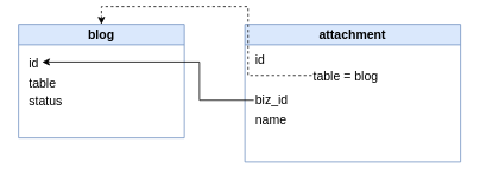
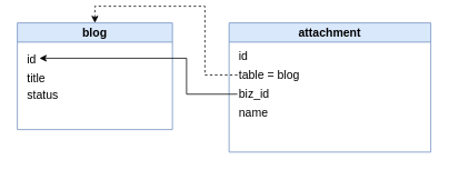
  <mxCell id="0" />
  <mxCell id="1" parent="0" />
  <mxCell id="2" value="blog" style="swimlane;fontSize=14;strokeColor=#6c8ebf;fillColor=#dae8fc;" parent="1" vertex="1"><mxGeometry x="20" y="20" width="186.04" height="128" as="geometry" /></mxCell>
  <mxCell id="3" value="id" style="text;html=1;align=left;verticalAlign=middle;resizable=0;points=[];autosize=1;strokeColor=none;fillColor=none;fontSize=14;flipH=0;spacingRight=-5;" parent="2" vertex="1"><mxGeometry x="10" y="33" width="16" height="21" as="geometry" /></mxCell>
- <mxCell id="4" value="table" style="text;html=1;align=left;verticalAlign=middle;resizable=0;points=[];autosize=1;strokeColor=none;fillColor=none;fontSize=14;flipH=0;" parent="2" vertex="1"><mxGeometry x="10" y="56" width="32" height="21" as="geometry" /></mxCell>
+ <mxCell id="4" value="title" style="text;html=1;align=left;verticalAlign=middle;resizable=0;points=[];autosize=1;strokeColor=none;fillColor=none;fontSize=14;flipH=0;" parent="2" vertex="1"><mxGeometry x="10" y="56" width="32" height="21" as="geometry" /></mxCell>
  <mxCell id="5" value="status" style="text;html=1;align=left;verticalAlign=middle;resizable=0;points=[];autosize=1;strokeColor=none;fillColor=none;fontSize=14;flipH=0;spacingRight=-5;" parent="2" vertex="1"><mxGeometry x="10" y="76" width="43" height="21" as="geometry" /></mxCell>
  <mxCell id="6" value="attachment" style="swimlane;fontSize=14;strokeColor=#6c8ebf;fillColor=#dae8fc;" parent="1" vertex="1"><mxGeometry x="274" y="20" width="242" height="155" as="geometry" /></mxCell>
  <mxCell id="7" value="id" style="text;html=1;align=left;verticalAlign=middle;resizable=0;points=[];autosize=1;strokeColor=none;fillColor=none;fontSize=14;flipH=0;" parent="6" vertex="1"><mxGeometry x="10" y="30" width="30" height="20" as="geometry" /></mxCell>
- <mxCell id="8" value="table = blog" style="text;html=1;align=left;verticalAlign=middle;resizable=0;points=[];autosize=1;strokeColor=none;fillColor=none;fontSize=14;flipH=0;spacingRight=-5;" parent="6" vertex="1"><mxGeometry x="75" y="47" width="78" height="21" as="geometry" /></mxCell>
+ <mxCell id="8" value="table = blog" style="text;html=1;align=left;verticalAlign=middle;resizable=0;points=[];autosize=1;strokeColor=none;fillColor=none;fontSize=14;flipH=0;spacingRight=-5;" parent="6" vertex="1"><mxGeometry x="10" y="52" width="78" height="21" as="geometry" /></mxCell>
  <mxCell id="9" value="biz_id" style="text;html=1;align=left;verticalAlign=middle;resizable=0;points=[];autosize=1;strokeColor=none;fillColor=none;fontSize=14;flipH=0;spacingRight=-5;" parent="6" vertex="1"><mxGeometry x="10" y="74" width="42" height="21" as="geometry" /></mxCell>
  <mxCell id="10" value="name" style="text;html=1;align=left;verticalAlign=middle;resizable=0;points=[];autosize=1;strokeColor=none;fillColor=none;fontSize=14;flipH=0;spacingRight=-5;" parent="6" vertex="1"><mxGeometry x="10" y="97" width="40" height="21" as="geometry" /></mxCell>
  <mxCell id="11" style="edgeStyle=orthogonalEdgeStyle;rounded=0;orthogonalLoop=1;jettySize=auto;html=1;entryX=0.5;entryY=0;entryDx=0;entryDy=0;dashed=1;" parent="1" source="8" target="2" edge="1"><mxGeometry relative="1" as="geometry" /></mxCell>
  <mxCell id="12" style="edgeStyle=orthogonalEdgeStyle;rounded=0;orthogonalLoop=1;jettySize=auto;html=1;entryX=1.033;entryY=0.4;entryDx=0;entryDy=0;entryPerimeter=0;" parent="1" edge="1"><mxGeometry relative="1" as="geometry"><mxPoint x="284" y="105.5" as="sourcePoint" /><mxPoint x="46.528" y="62.4" as="targetPoint" /><Array as="points"><mxPoint x="223" y="106" /><mxPoint x="223" y="62" /></Array></mxGeometry></mxCell>
